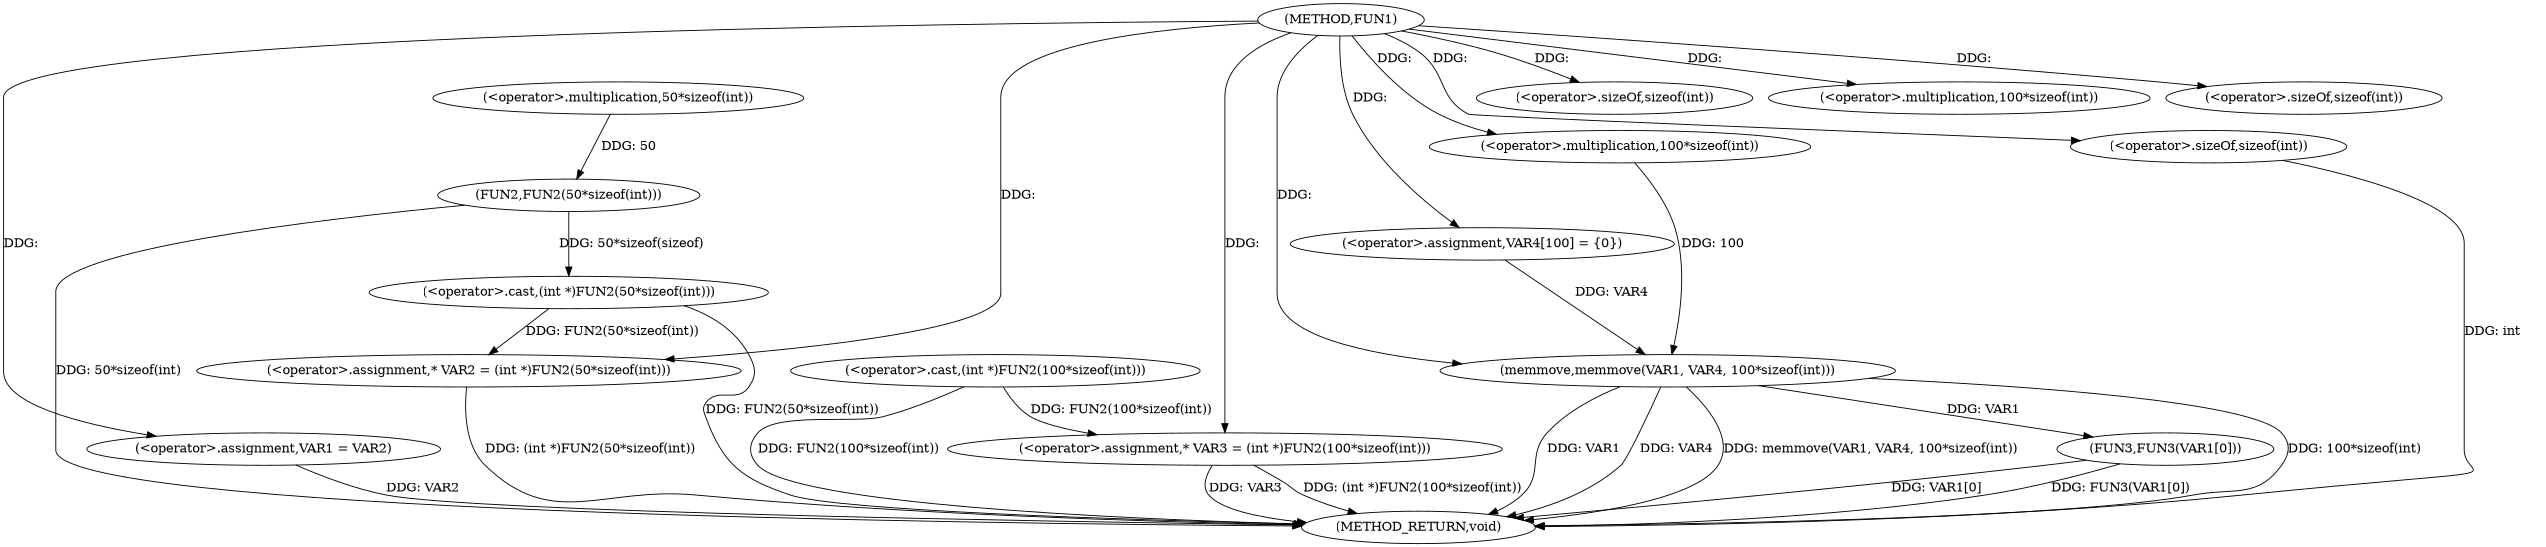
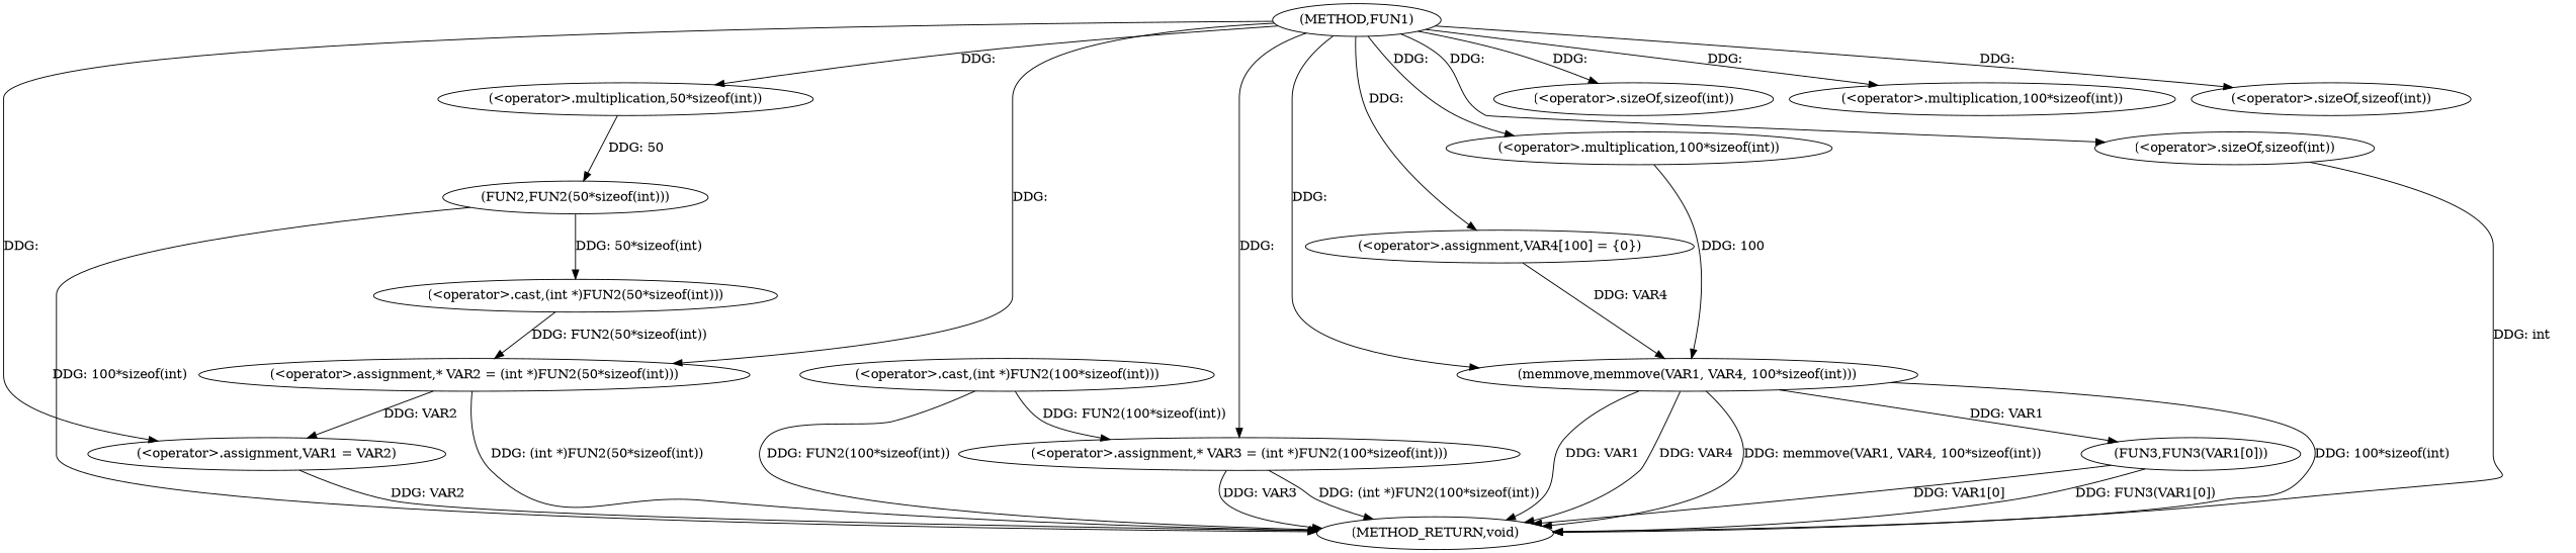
  digraph {
    n1 [label="(METHOD,FUN1)"]
    n2 [label="(<operator>.assignment,* VAR2 = (int *)FUN2(50*sizeof(int)))"]
    n3 [label="(<operator>.multiplication,50*sizeof(int))"]
    n4 [label="(<operator>.sizeOf,sizeof(int))"]
    n5 [label="(<operator>.assignment,* VAR3 = (int *)FUN2(100*sizeof(int)))"]
    n6 [label="(<operator>.multiplication,100*sizeof(int))"]
    n7 [label="(<operator>.sizeOf,sizeof(int))"]
    n8 [label="(<operator>.assignment,VAR1 = VAR2)"]
    n9 [label="(<operator>.assignment,VAR4[100] = {0})"]
    n10 [label="(memmove,memmove(VAR1, VAR4, 100*sizeof(int)))"]
    n11 [label="(<operator>.multiplication,100*sizeof(int))"]
    n12 [label="(<operator>.sizeOf,sizeof(int))"]
    n13 [label="(METHOD_RETURN,void)"]
    n14 [label="(FUN2,FUN2(50*sizeof(int)))"]
    n15 [label="(FUN3,FUN3(VAR1[0]))"]
    n16 [label="(<operator>.cast,(int *)FUN2(50*sizeof(int)))"]
    n17 [label="(<operator>.cast,(int *)FUN2(100*sizeof(int)))"]
    n1 -> n2 [label="DDG: "]
+   n1 -> n3 [label="DDG: "]
    n1 -> n4 [label="DDG: "]
    n1 -> n5 [label="DDG: "]
    n1 -> n6 [label="DDG: "]
    n1 -> n7 [label="DDG: "]
    n1 -> n8 [label="DDG: "]
    n1 -> n9 [label="DDG: "]
    n1 -> n10 [label="DDG: "]
    n1 -> n11 [label="DDG: "]
    n1 -> n12 [label="DDG: "]
+   n2 -> n8 [label="DDG: VAR2"]
    n2 -> n13 [label="DDG: (int *)FUN2(50*sizeof(int))"]
    n3 -> n14 [label="DDG: 50"]
    n5 -> n13 [label="DDG: VAR3"]
    n5 -> n13 [label="DDG: (int *)FUN2(100*sizeof(int))"]
    n8 -> n13 [label="DDG: VAR2"]
    n9 -> n10 [label="DDG: VAR4"]
    n10 -> n13 [label="DDG: memmove(VAR1, VAR4, 100*sizeof(int))"]
    n10 -> n13 [label="DDG: 100*sizeof(int)"]
    n10 -> n13 [label="DDG: VAR1"]
    n10 -> n13 [label="DDG: VAR4"]
    n10 -> n15 [label="DDG: VAR1"]
    n11 -> n10 [label="DDG: 100"]
    n12 -> n13 [label="DDG: int"]
-   n14 -> n13 [label="DDG: 50*sizeof(int)"]
-   n14 -> n16 [label="DDG: 50*sizeof(sizeof)"]
+   n14 -> n13 [label="DDG: 100*sizeof(int)"]
+   n14 -> n16 [label="DDG: 50*sizeof(int)"]
    n15 -> n13 [label="DDG: VAR1[0]"]
    n15 -> n13 [label="DDG: FUN3(VAR1[0])"]
    n16 -> n2 [label="DDG: FUN2(50*sizeof(int))"]
-   n16 -> n13 [label="DDG: FUN2(50*sizeof(int))"]
    n17 -> n5 [label="DDG: FUN2(100*sizeof(int))"]
    n17 -> n13 [label="DDG: FUN2(100*sizeof(int))"]
  }
